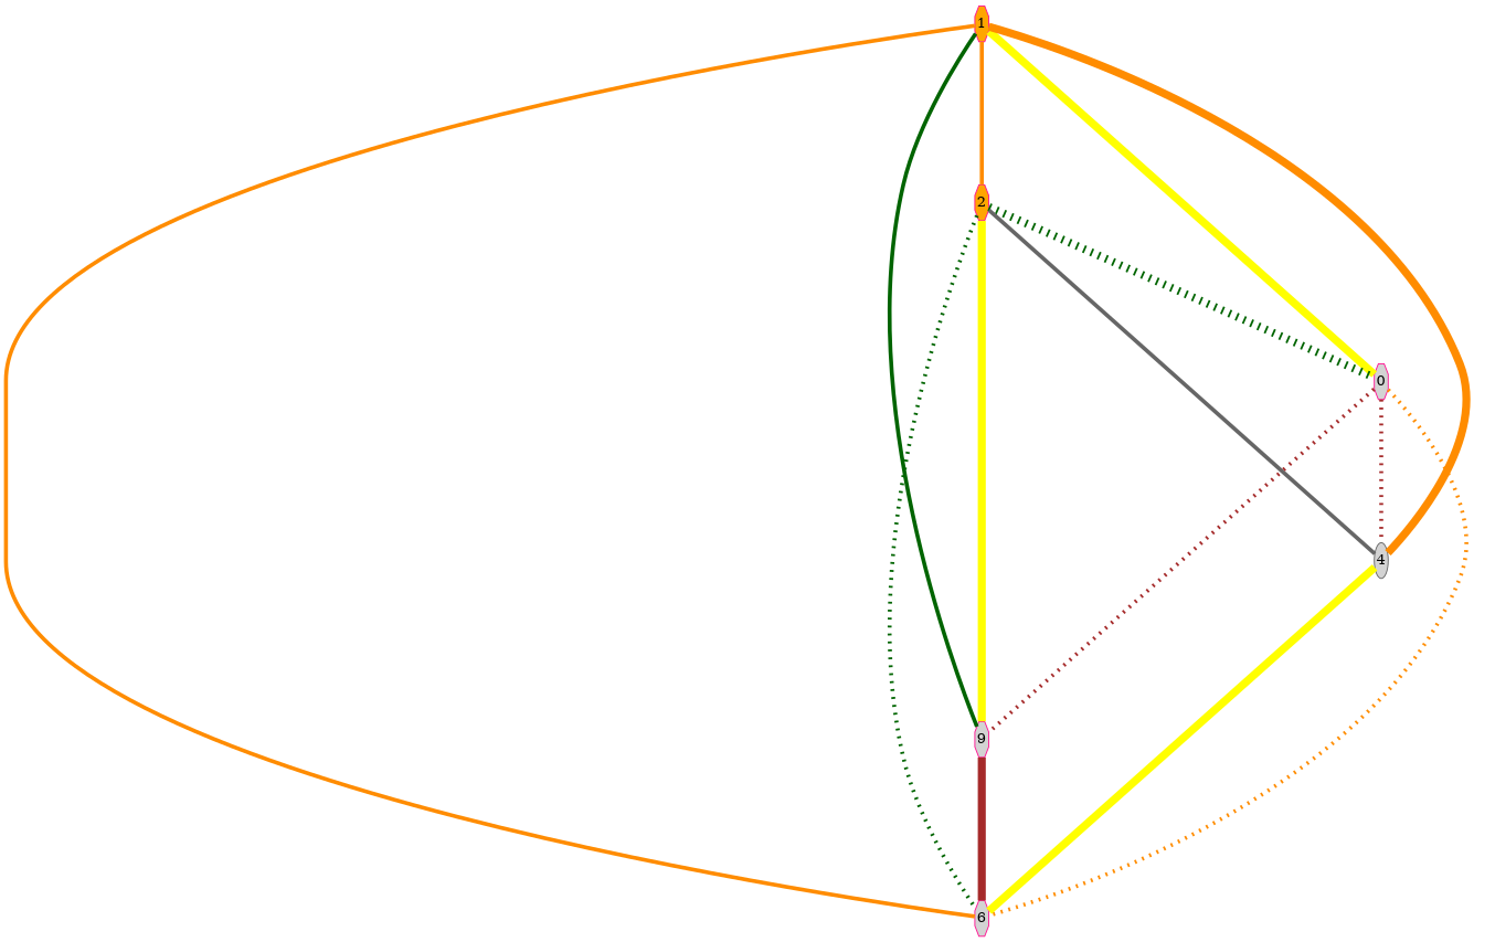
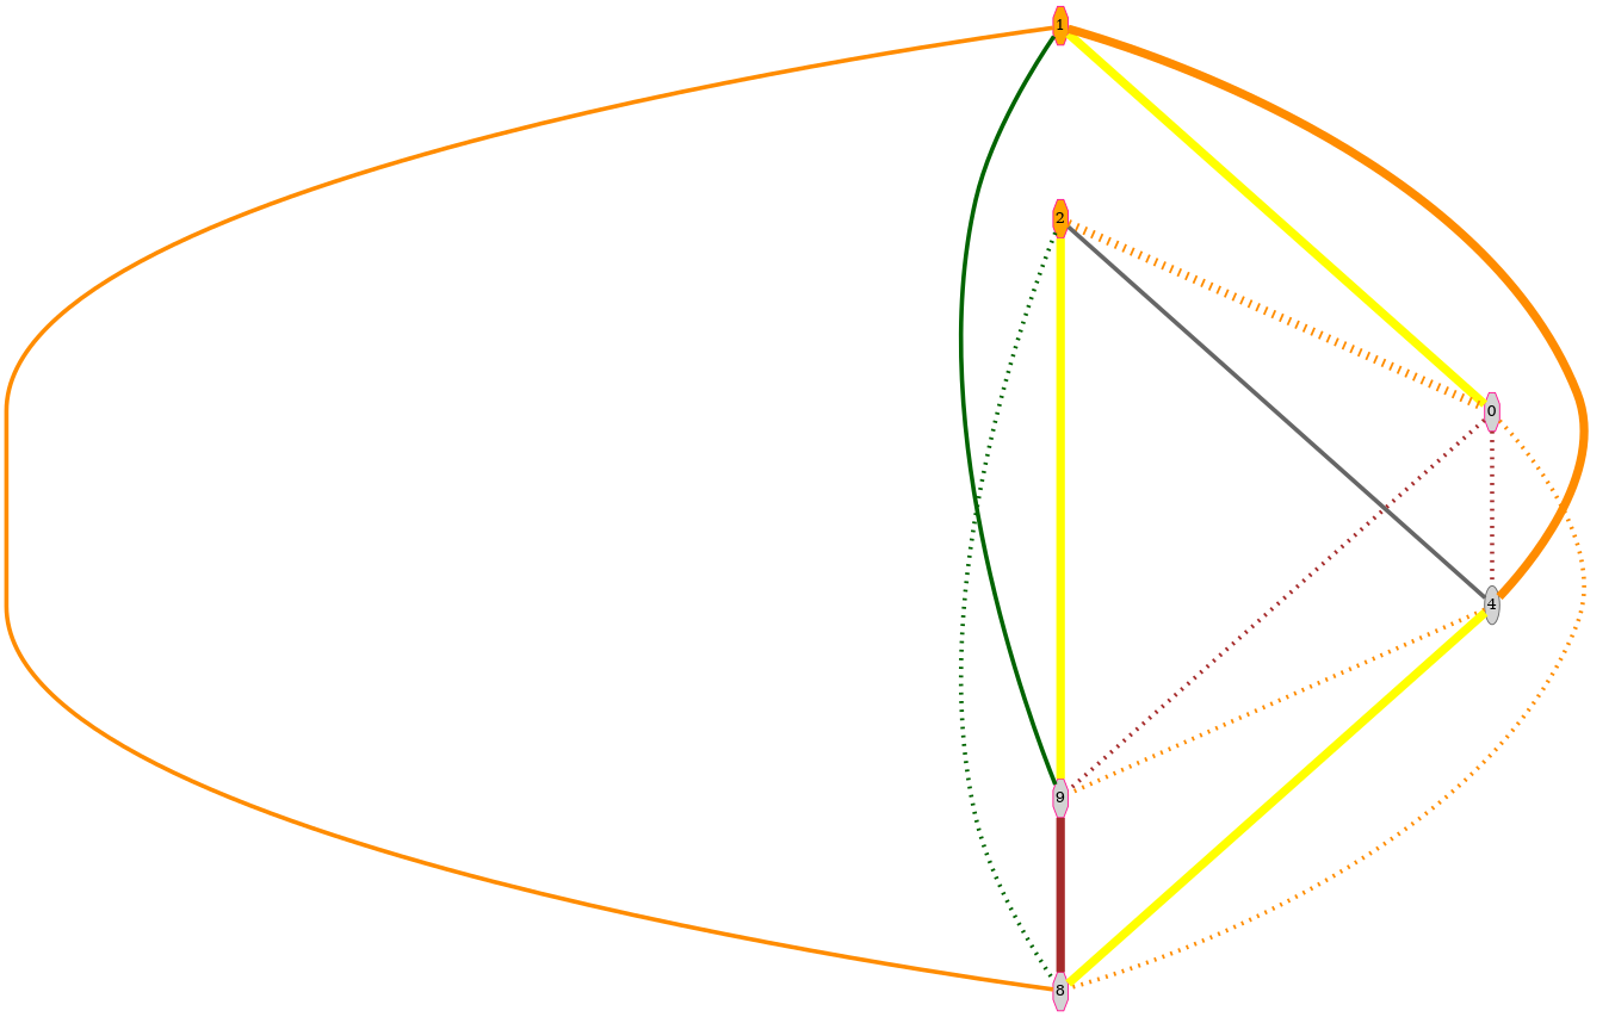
  graph {
    nodesep=2
    ranksep=2
    node [color=deeppink fillcolor=lightgrey fixedsize=true shape=octagon style=filled]
    edge [color=darkorange penwidth=4 style=bold]
    1 [fillcolor=orange width=0.2]
    2 [fillcolor=orange width=0.2]
    n3 [label=0 width=0.2]
    4 [color=gray40 shape=ellipse width=0.2]
    n5 [label=9 width=0.2]
-   6 [width=0.2]
-   1 -- 2
+   6 [width=0.2 label=8]
    1 -- n3 [color=yellow penwidth=8 style=solid]
    1 -- 4 [penwidth=8]
    1 -- n5 [color=darkgreen]
    1 -- 6
-   2 -- n3 [color=darkgreen penwidth=8 style=dotted]
+   2 -- n3 [penwidth=8 style=dotted]
    2 -- 4 [color=gray40]
    2 -- n5 [color=yellow penwidth=8 style=solid]
    2 -- 6 [color=darkgreen style=dotted]
    n3 -- 4 [color=brown style=dotted]
    n3 -- n5 [color=brown style=dotted]
    n3 -- 6 [style=dotted]
+   4 -- n5 [style=dotted]
    4 -- 6 [color=yellow penwidth=8 style=solid]
    n5 -- 6 [color=brown penwidth=8]
  }
